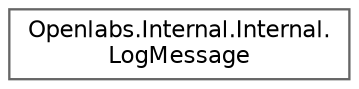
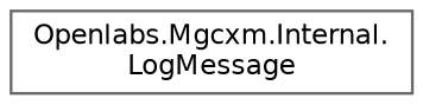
  digraph {
    rankdir=LR
-   n1 [color=grey40 fillcolor=white fontname=Helvetica fontsize=10 height=0.2 label="Openlabs.Internal.Internal.\lLogMessage" shape=box style=filled width=0.4]
+   n1 [color=grey40 fillcolor=white fontname=Helvetica fontsize=10 height=0.2 label="Openlabs.Mgcxm.Internal.\lLogMessage" shape=box style=filled width=0.4]
  }
